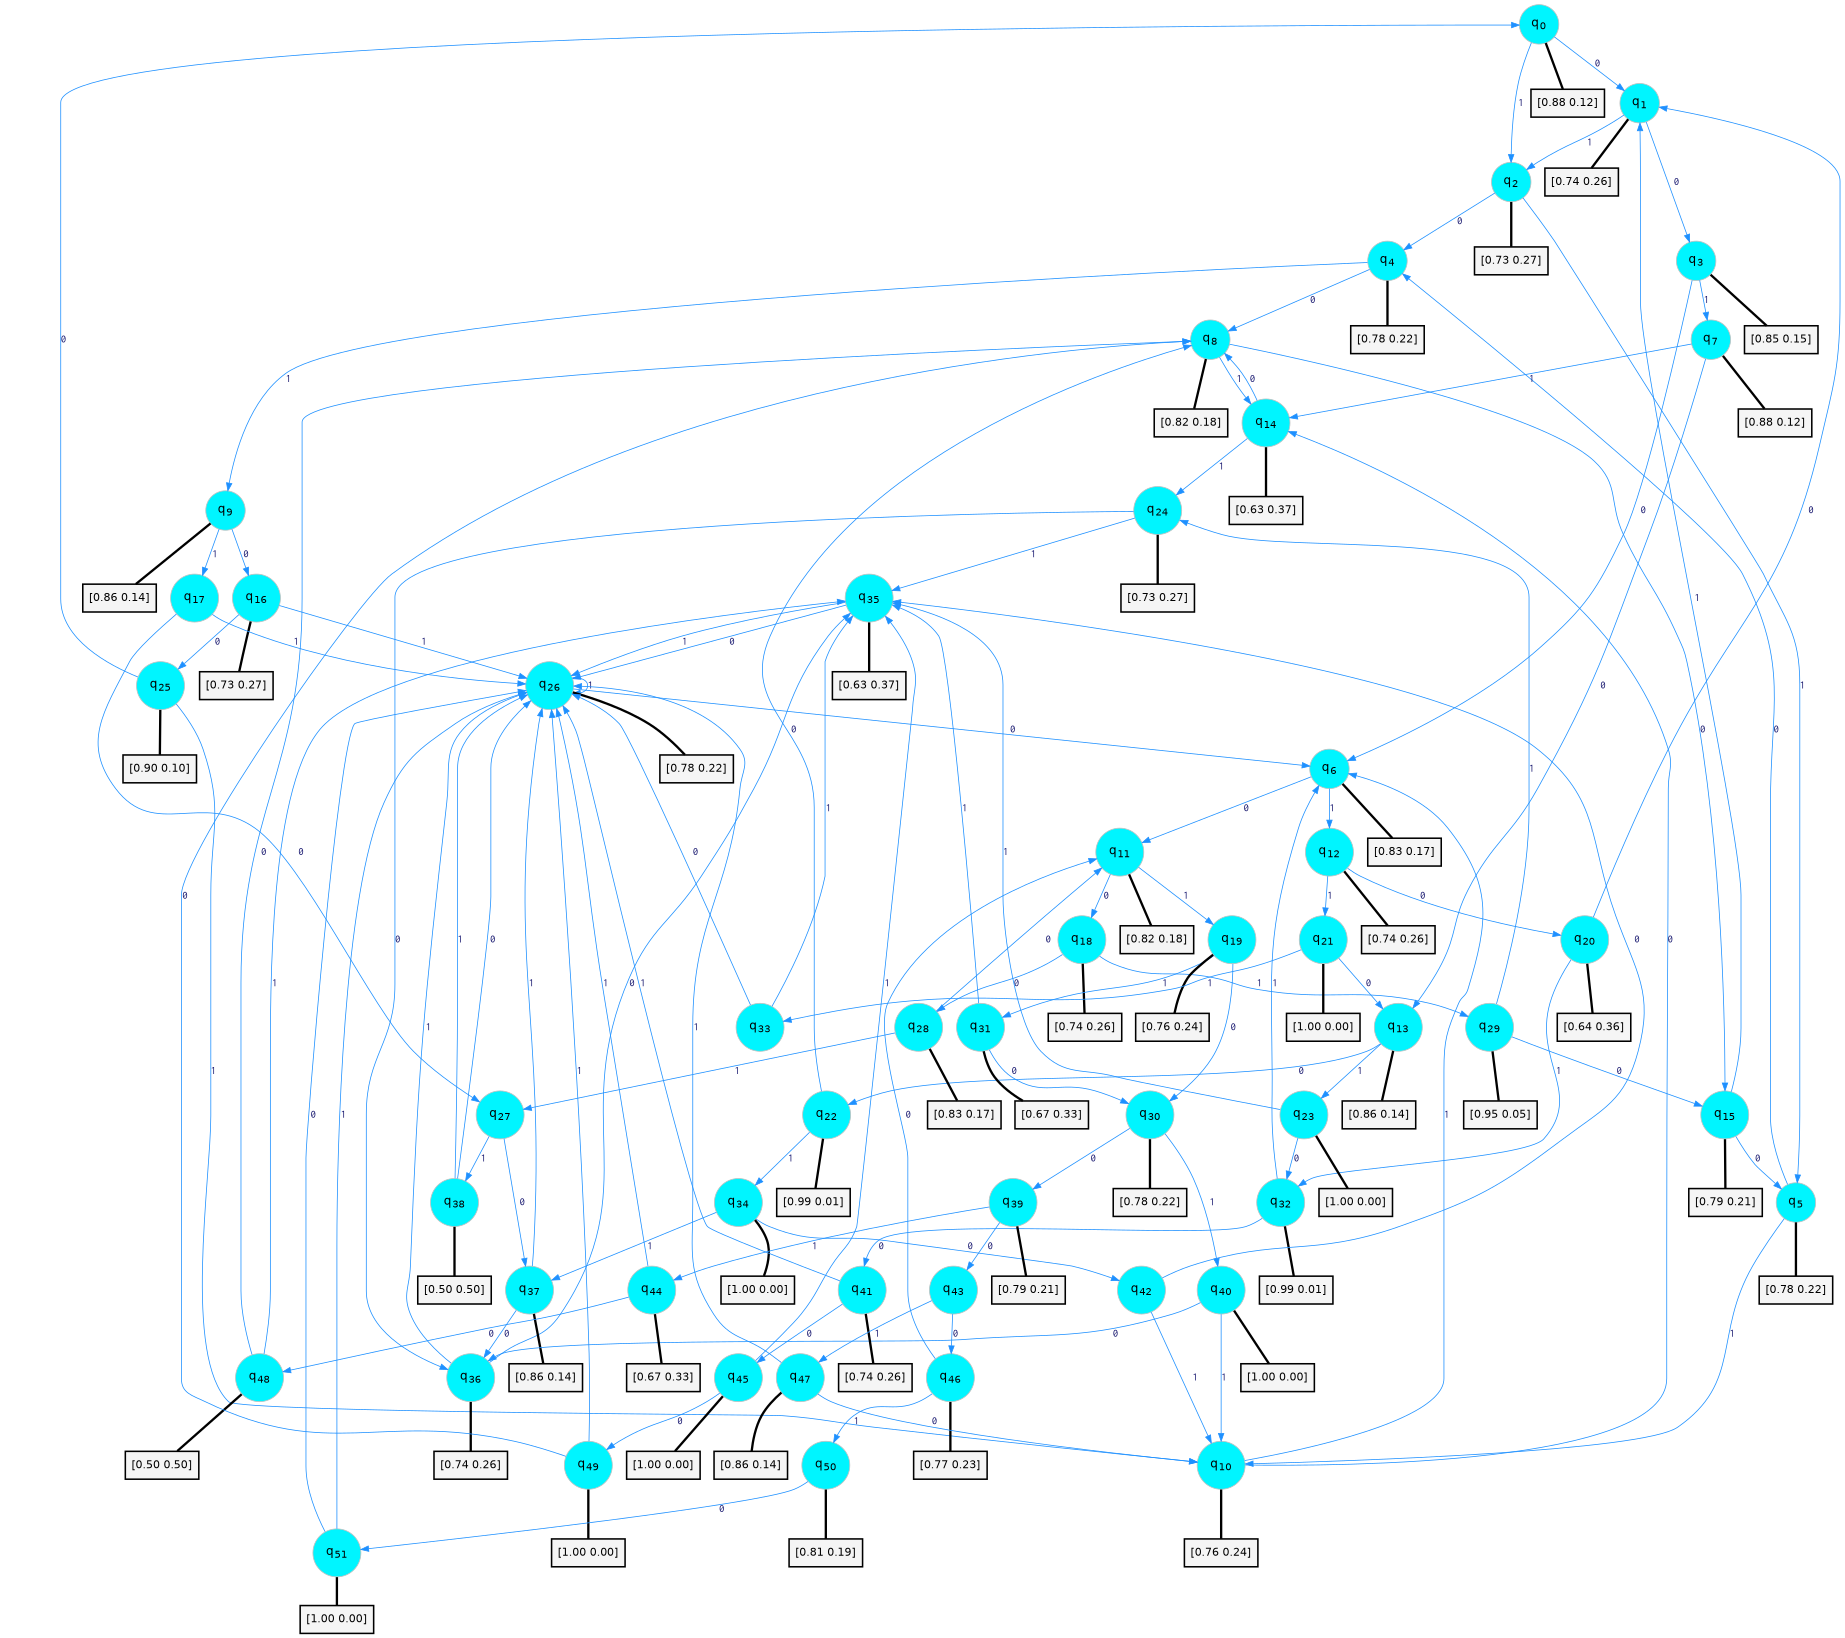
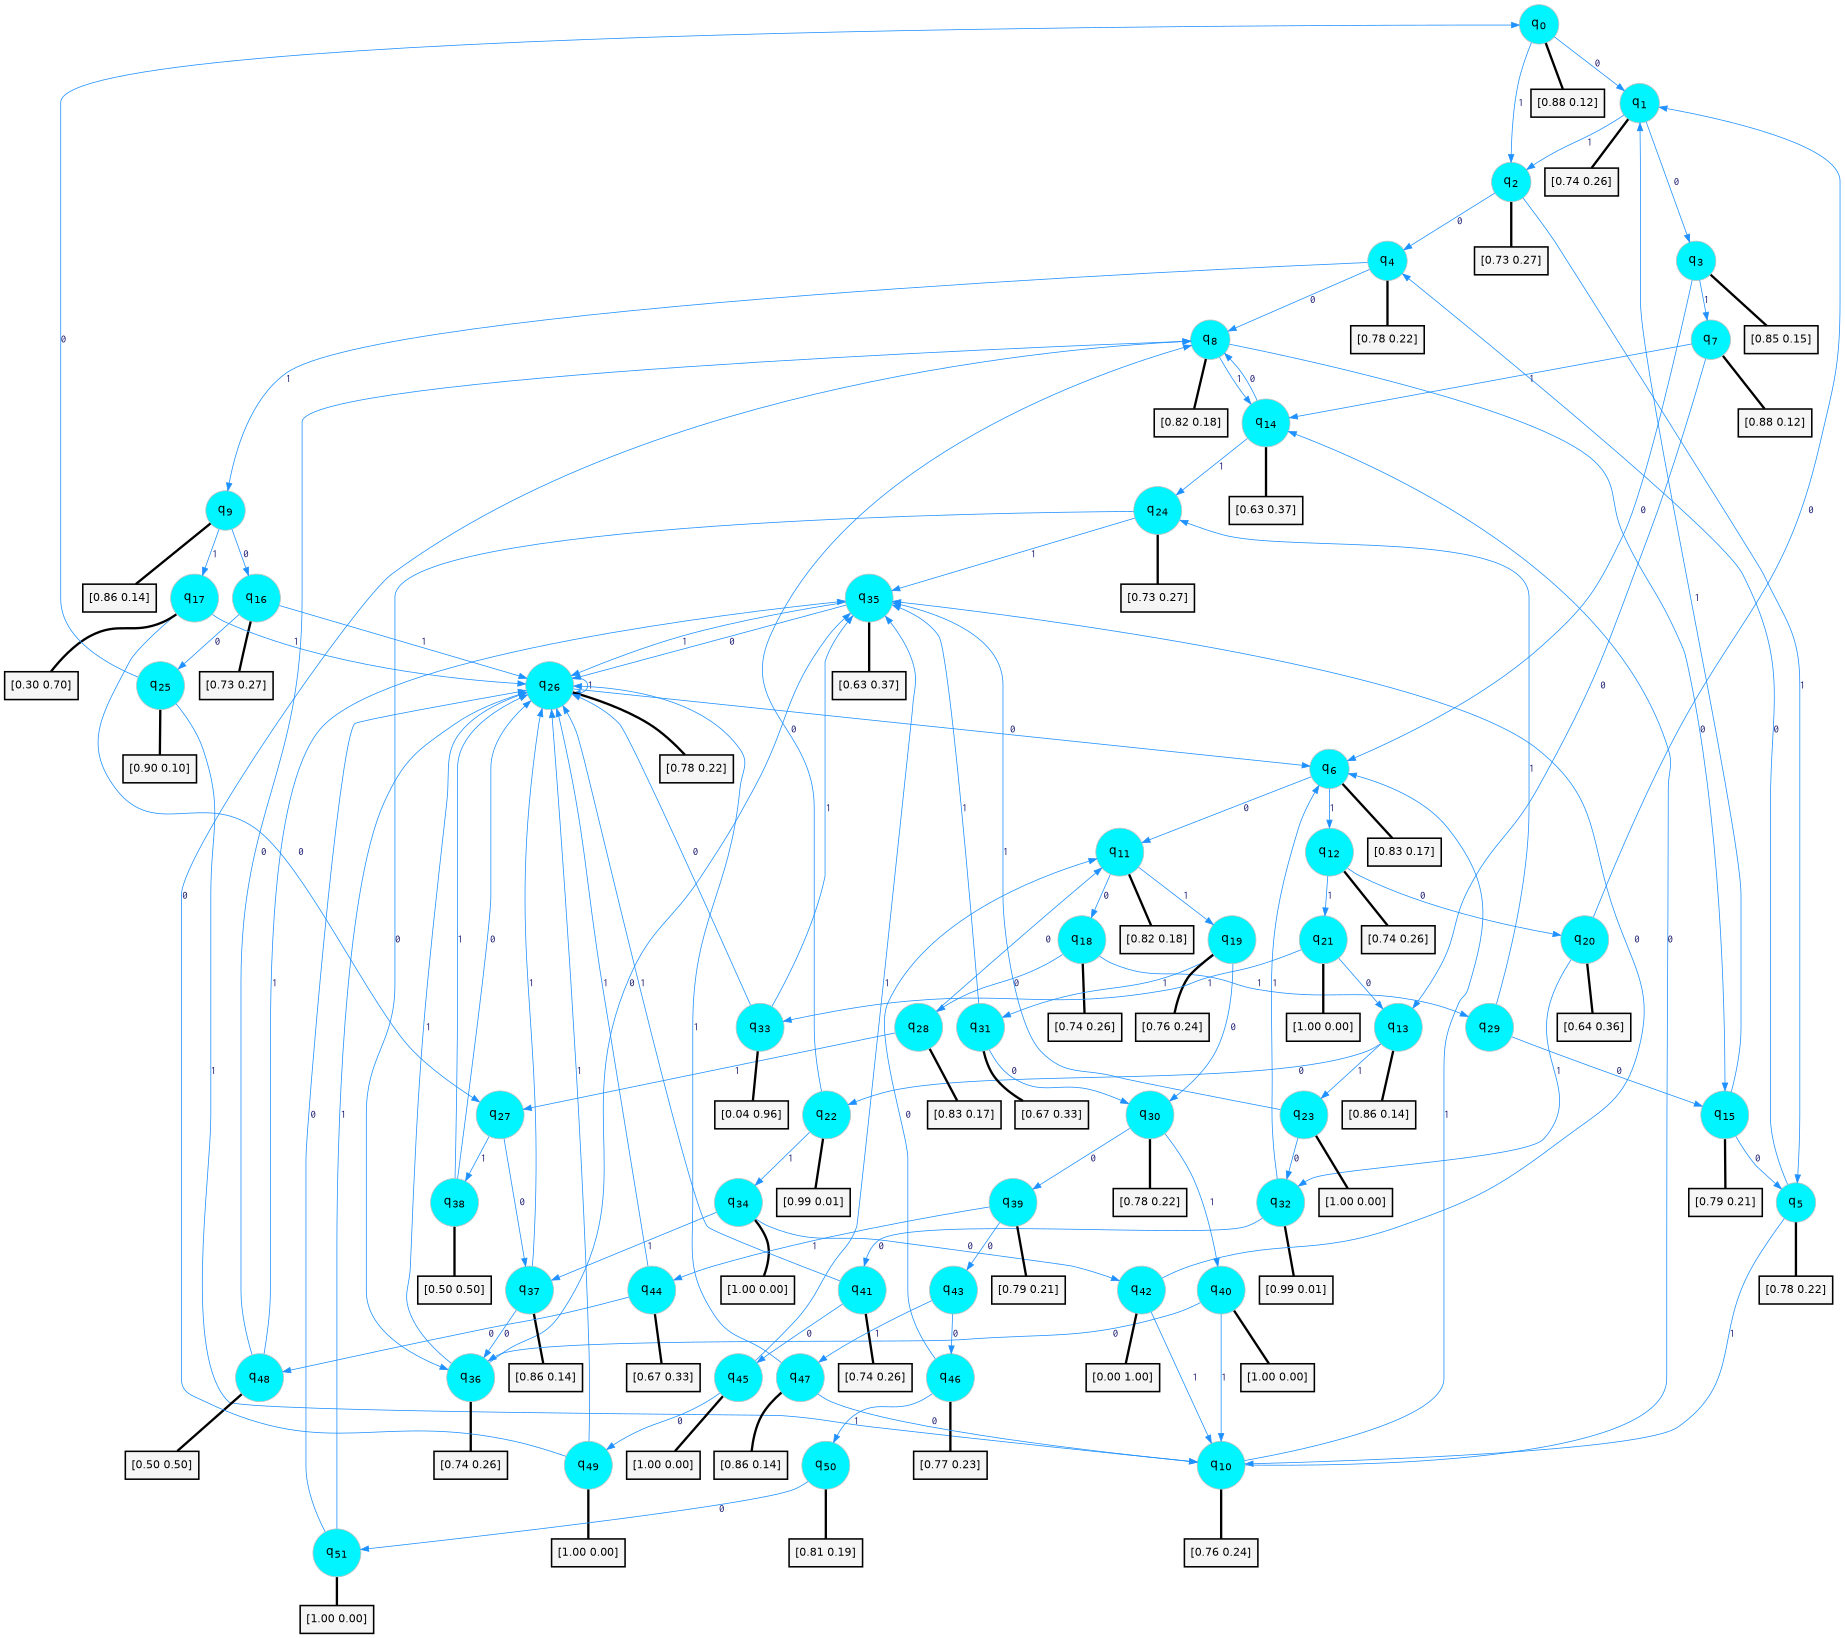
  digraph {
    rankdir=TD
    node [color=gray fillcolor=turquoise1 fontcolor=black fontname=Helvetica fontsize=16 fontweight=bold shape=circle style=filled]
    edge [arrowsize=1 color=dodgerblue1 fontcolor=midnightblue fontname=courier fontweight=bold penwidth=1 style=solid weight=20]
    n1 [label=<q<SUB>0</SUB>>]
    n2 [label=<q<SUB>1</SUB>>]
    n3 [label=<q<SUB>2</SUB>>]
    n4 [color=black fillcolor=whitesmoke fontsize=14 label="[0.88 0.12]" penwidth=2 shape=box]
    n5 [label=<q<SUB>3</SUB>>]
    n6 [color=black fillcolor=whitesmoke fontsize=14 label="[0.74 0.26]" penwidth=2 shape=box]
    n7 [label=<q<SUB>4</SUB>>]
    n8 [label=<q<SUB>5</SUB>>]
    n9 [color=black fillcolor=whitesmoke fontsize=14 label="[0.73 0.27]" penwidth=2 shape=box]
    n10 [label=<q<SUB>6</SUB>>]
    n11 [label=<q<SUB>7</SUB>>]
    n12 [color=black fillcolor=whitesmoke fontsize=14 label="[0.85 0.15]" penwidth=2 shape=box]
    n13 [label=<q<SUB>8</SUB>>]
    n14 [label=<q<SUB>9</SUB>>]
    n15 [color=black fillcolor=whitesmoke fontsize=14 label="[0.78 0.22]" penwidth=2 shape=box]
    n16 [label=<q<SUB>10</SUB>>]
    n17 [color=black fillcolor=whitesmoke fontsize=14 label="[0.78 0.22]" penwidth=2 shape=box]
    n18 [label=<q<SUB>11</SUB>>]
    n19 [label=<q<SUB>12</SUB>>]
    n20 [color=black fillcolor=whitesmoke fontsize=14 label="[0.83 0.17]" penwidth=2 shape=box]
    n21 [label=<q<SUB>13</SUB>>]
    n22 [label=<q<SUB>14</SUB>>]
    n23 [color=black fillcolor=whitesmoke fontsize=14 label="[0.88 0.12]" penwidth=2 shape=box]
    n24 [label=<q<SUB>15</SUB>>]
    n25 [color=black fillcolor=whitesmoke fontsize=14 label="[0.82 0.18]" penwidth=2 shape=box]
    n26 [label=<q<SUB>16</SUB>>]
    n27 [label=<q<SUB>17</SUB>>]
    n28 [color=black fillcolor=whitesmoke fontsize=14 label="[0.86 0.14]" penwidth=2 shape=box]
    n29 [color=black fillcolor=whitesmoke fontsize=14 label="[0.76 0.24]" penwidth=2 shape=box]
    n30 [label=<q<SUB>18</SUB>>]
    n31 [label=<q<SUB>19</SUB>>]
    n32 [color=black fillcolor=whitesmoke fontsize=14 label="[0.82 0.18]" penwidth=2 shape=box]
    n33 [label=<q<SUB>20</SUB>>]
    n34 [label=<q<SUB>21</SUB>>]
    n35 [color=black fillcolor=whitesmoke fontsize=14 label="[0.74 0.26]" penwidth=2 shape=box]
    n36 [label=<q<SUB>22</SUB>>]
    n37 [label=<q<SUB>23</SUB>>]
    n38 [color=black fillcolor=whitesmoke fontsize=14 label="[0.86 0.14]" penwidth=2 shape=box]
    n39 [label=<q<SUB>24</SUB>>]
    n40 [color=black fillcolor=whitesmoke fontsize=14 label="[0.63 0.37]" penwidth=2 shape=box]
    n41 [color=black fillcolor=whitesmoke fontsize=14 label="[0.79 0.21]" penwidth=2 shape=box]
    n42 [label=<q<SUB>25</SUB>>]
    n43 [label=<q<SUB>26</SUB>>]
    n44 [color=black fillcolor=whitesmoke fontsize=14 label="[0.73 0.27]" penwidth=2 shape=box]
    n45 [label=<q<SUB>27</SUB>>]
+   n46 [color=black fillcolor=whitesmoke fontsize=14 label="[0.30 0.70]" penwidth=2 shape=box]
    n47 [label=<q<SUB>28</SUB>>]
    n48 [label=<q<SUB>29</SUB>>]
    n49 [color=black fillcolor=whitesmoke fontsize=14 label="[0.74 0.26]" penwidth=2 shape=box]
    n50 [label=<q<SUB>30</SUB>>]
    n51 [label=<q<SUB>31</SUB>>]
    n52 [color=black fillcolor=whitesmoke fontsize=14 label="[0.76 0.24]" penwidth=2 shape=box]
    n53 [label=<q<SUB>32</SUB>>]
    n54 [color=black fillcolor=whitesmoke fontsize=14 label="[0.64 0.36]" penwidth=2 shape=box]
    n55 [label=<q<SUB>33</SUB>>]
    n56 [color=black fillcolor=whitesmoke fontsize=14 label="[1.00 0.00]" penwidth=2 shape=box]
    n57 [label=<q<SUB>34</SUB>>]
    n58 [color=black fillcolor=whitesmoke fontsize=14 label="[0.99 0.01]" penwidth=2 shape=box]
    n59 [label=<q<SUB>35</SUB>>]
    n60 [color=black fillcolor=whitesmoke fontsize=14 label="[1.00 0.00]" penwidth=2 shape=box]
    n61 [label=<q<SUB>36</SUB>>]
    n62 [color=black fillcolor=whitesmoke fontsize=14 label="[0.73 0.27]" penwidth=2 shape=box]
    n63 [color=black fillcolor=whitesmoke fontsize=14 label="[0.90 0.10]" penwidth=2 shape=box]
    n64 [color=black fillcolor=whitesmoke fontsize=14 label="[0.78 0.22]" penwidth=2 shape=box]
    n65 [label=<q<SUB>37</SUB>>]
    n66 [label=<q<SUB>38</SUB>>]
    n67 [color=black fillcolor=whitesmoke fontsize=14 label="[0.83 0.17]" penwidth=2 shape=box]
-   n68 [color=black fillcolor=whitesmoke fontsize=14 label="[0.95 0.05]" penwidth=2 shape=box]
    n69 [label=<q<SUB>39</SUB>>]
    n70 [label=<q<SUB>40</SUB>>]
    n71 [color=black fillcolor=whitesmoke fontsize=14 label="[0.78 0.22]" penwidth=2 shape=box]
    n72 [color=black fillcolor=whitesmoke fontsize=14 label="[0.67 0.33]" penwidth=2 shape=box]
    n73 [label=<q<SUB>41</SUB>>]
    n74 [color=black fillcolor=whitesmoke fontsize=14 label="[0.99 0.01]" penwidth=2 shape=box]
+   n75 [color=black fillcolor=whitesmoke fontsize=14 label="[0.04 0.96]" penwidth=2 shape=box]
    n76 [label=<q<SUB>42</SUB>>]
    n77 [color=black fillcolor=whitesmoke fontsize=14 label="[1.00 0.00]" penwidth=2 shape=box]
    n78 [color=black fillcolor=whitesmoke fontsize=14 label="[0.63 0.37]" penwidth=2 shape=box]
    n79 [color=black fillcolor=whitesmoke fontsize=14 label="[0.74 0.26]" penwidth=2 shape=box]
    n80 [color=black fillcolor=whitesmoke fontsize=14 label="[0.86 0.14]" penwidth=2 shape=box]
    n81 [color=black fillcolor=whitesmoke fontsize=14 label="[0.50 0.50]" penwidth=2 shape=box]
    n82 [label=<q<SUB>43</SUB>>]
    n83 [label=<q<SUB>44</SUB>>]
    n84 [color=black fillcolor=whitesmoke fontsize=14 label="[0.79 0.21]" penwidth=2 shape=box]
    n85 [color=black fillcolor=whitesmoke fontsize=14 label="[1.00 0.00]" penwidth=2 shape=box]
    n86 [label=<q<SUB>45</SUB>>]
    n87 [color=black fillcolor=whitesmoke fontsize=14 label="[0.74 0.26]" penwidth=2 shape=box]
+   n88 [color=black fillcolor=whitesmoke fontsize=14 label="[0.00 1.00]" penwidth=2 shape=box]
    n89 [label=<q<SUB>46</SUB>>]
    n90 [label=<q<SUB>47</SUB>>]
    n91 [label=<q<SUB>48</SUB>>]
    n92 [color=black fillcolor=whitesmoke fontsize=14 label="[0.67 0.33]" penwidth=2 shape=box]
    n93 [label=<q<SUB>49</SUB>>]
    n94 [color=black fillcolor=whitesmoke fontsize=14 label="[1.00 0.00]" penwidth=2 shape=box]
    n95 [label=<q<SUB>50</SUB>>]
    n96 [color=black fillcolor=whitesmoke fontsize=14 label="[0.77 0.23]" penwidth=2 shape=box]
    n97 [color=black fillcolor=whitesmoke fontsize=14 label="[0.86 0.14]" penwidth=2 shape=box]
    n98 [color=black fillcolor=whitesmoke fontsize=14 label="[0.50 0.50]" penwidth=2 shape=box]
    n99 [color=black fillcolor=whitesmoke fontsize=14 label="[1.00 0.00]" penwidth=2 shape=box]
    n100 [label=<q<SUB>51</SUB>>]
    n101 [color=black fillcolor=whitesmoke fontsize=14 label="[0.81 0.19]" penwidth=2 shape=box]
    n102 [color=black fillcolor=whitesmoke fontsize=14 label="[1.00 0.00]" penwidth=2 shape=box]
    n1 -> n2 [label=0]
    n1 -> n3 [label=1]
    n1 -> n4 [arrowhead=none color=black penwidth=3]
    n2 -> n3 [label=1]
    n2 -> n5 [label=0]
    n2 -> n6 [arrowhead=none color=black penwidth=3]
    n3 -> n7 [label=0]
    n3 -> n8 [label=1]
    n3 -> n9 [arrowhead=none color=black penwidth=3]
    n5 -> n10 [label=0]
    n5 -> n11 [label=1]
    n5 -> n12 [arrowhead=none color=black penwidth=3]
    n7 -> n13 [label=0]
    n7 -> n14 [label=1]
    n7 -> n15 [arrowhead=none color=black penwidth=3]
    n8 -> n7 [label=0]
    n8 -> n16 [label=1]
    n8 -> n17 [arrowhead=none color=black penwidth=3]
    n10 -> n18 [label=0]
    n10 -> n19 [label=1]
    n10 -> n20 [arrowhead=none color=black penwidth=3]
    n11 -> n21 [label=0]
    n11 -> n22 [label=1]
    n11 -> n23 [arrowhead=none color=black penwidth=3]
    n13 -> n22 [label=1]
    n13 -> n24 [label=0]
    n13 -> n25 [arrowhead=none color=black penwidth=3]
    n14 -> n26 [label=0]
    n14 -> n27 [label=1]
    n14 -> n28 [arrowhead=none color=black penwidth=3]
    n16 -> n10 [label=1]
    n16 -> n22 [label=0]
    n16 -> n29 [arrowhead=none color=black penwidth=3]
    n18 -> n30 [label=0]
    n18 -> n31 [label=1]
    n18 -> n32 [arrowhead=none color=black penwidth=3]
    n19 -> n33 [label=0]
    n19 -> n34 [label=1]
    n19 -> n35 [arrowhead=none color=black penwidth=3]
    n21 -> n36 [label=0]
    n21 -> n37 [label=1]
    n21 -> n38 [arrowhead=none color=black penwidth=3]
    n22 -> n13 [label=0]
    n22 -> n39 [label=1]
    n22 -> n40 [arrowhead=none color=black penwidth=3]
    n24 -> n2 [label=1]
    n24 -> n8 [label=0]
    n24 -> n41 [arrowhead=none color=black penwidth=3]
    n26 -> n42 [label=0]
    n26 -> n43 [label=1]
    n26 -> n44 [arrowhead=none color=black penwidth=3]
    n27 -> n43 [label=1]
    n27 -> n45 [label=0]
+   n27 -> n46 [arrowhead=none color=black penwidth=3]
    n30 -> n47 [label=0]
    n30 -> n48 [label=1]
    n30 -> n49 [arrowhead=none color=black penwidth=3]
    n31 -> n50 [label=0]
    n31 -> n51 [label=1]
    n31 -> n52 [arrowhead=none color=black penwidth=3]
    n33 -> n2 [label=0]
    n33 -> n53 [label=1]
    n33 -> n54 [arrowhead=none color=black penwidth=3]
    n34 -> n21 [label=0]
    n34 -> n55 [label=1]
    n34 -> n56 [arrowhead=none color=black penwidth=3]
    n36 -> n13 [label=0]
    n36 -> n57 [label=1]
    n36 -> n58 [arrowhead=none color=black penwidth=3]
    n37 -> n53 [label=0]
    n37 -> n59 [label=1]
    n37 -> n60 [arrowhead=none color=black penwidth=3]
    n39 -> n59 [label=1]
    n39 -> n61 [label=0]
    n39 -> n62 [arrowhead=none color=black penwidth=3]
    n42 -> n1 [label=0]
    n42 -> n16 [label=1]
    n42 -> n63 [arrowhead=none color=black penwidth=3]
    n43 -> n10 [label=0]
    n43 -> n43 [label=1]
    n43 -> n64 [arrowhead=none color=black penwidth=3]
    n45 -> n65 [label=0]
    n45 -> n66 [label=1]
    n47 -> n18 [label=0]
    n47 -> n45 [label=1]
    n47 -> n67 [arrowhead=none color=black penwidth=3]
    n48 -> n24 [label=0]
    n48 -> n39 [label=1]
-   n48 -> n68 [arrowhead=none color=black penwidth=3]
    n50 -> n69 [label=0]
    n50 -> n70 [label=1]
    n50 -> n71 [arrowhead=none color=black penwidth=3]
    n51 -> n50 [label=0]
    n51 -> n59 [label=1]
    n51 -> n72 [arrowhead=none color=black penwidth=3]
    n53 -> n10 [label=1]
    n53 -> n73 [label=0]
    n53 -> n74 [arrowhead=none color=black penwidth=3]
    n55 -> n43 [label=0]
    n55 -> n59 [label=1]
+   n55 -> n75 [arrowhead=none color=black penwidth=3]
    n57 -> n65 [label=1]
    n57 -> n76 [label=0]
    n57 -> n77 [arrowhead=none color=black penwidth=3]
    n59 -> n43 [label=0]
    n59 -> n43 [label=1]
    n59 -> n78 [arrowhead=none color=black penwidth=3]
    n61 -> n43 [label=1]
    n61 -> n59 [label=0]
    n61 -> n79 [arrowhead=none color=black penwidth=3]
    n65 -> n43 [label=1]
    n65 -> n61 [label=0]
    n65 -> n80 [arrowhead=none color=black penwidth=3]
    n66 -> n43 [label=0]
    n66 -> n43 [label=1]
    n66 -> n81 [arrowhead=none color=black penwidth=3]
    n69 -> n82 [label=0]
    n69 -> n83 [label=1]
    n69 -> n84 [arrowhead=none color=black penwidth=3]
    n70 -> n16 [label=1]
    n70 -> n61 [label=0]
    n70 -> n85 [arrowhead=none color=black penwidth=3]
    n73 -> n43 [label=1]
    n73 -> n86 [label=0]
    n73 -> n87 [arrowhead=none color=black penwidth=3]
    n76 -> n16 [label=1]
    n76 -> n59 [label=0]
+   n76 -> n88 [arrowhead=none color=black penwidth=3]
    n82 -> n89 [label=0]
    n82 -> n90 [label=1]
    n83 -> n43 [label=1]
    n83 -> n91 [label=0]
    n83 -> n92 [arrowhead=none color=black penwidth=3]
    n86 -> n59 [label=1]
    n86 -> n93 [label=0]
    n86 -> n94 [arrowhead=none color=black penwidth=3]
    n89 -> n18 [label=0]
    n89 -> n95 [label=1]
    n89 -> n96 [arrowhead=none color=black penwidth=3]
    n90 -> n16 [label=0]
    n90 -> n43 [label=1]
    n90 -> n97 [arrowhead=none color=black penwidth=3]
    n91 -> n13 [label=0]
    n91 -> n59 [label=1]
    n91 -> n98 [arrowhead=none color=black penwidth=3]
    n93 -> n13 [label=0]
    n93 -> n43 [label=1]
    n93 -> n99 [arrowhead=none color=black penwidth=3]
    n95 -> n100 [label=0]
    n95 -> n101 [arrowhead=none color=black penwidth=3]
    n100 -> n43 [label=0]
    n100 -> n43 [label=1]
    n100 -> n102 [arrowhead=none color=black penwidth=3]
  }
